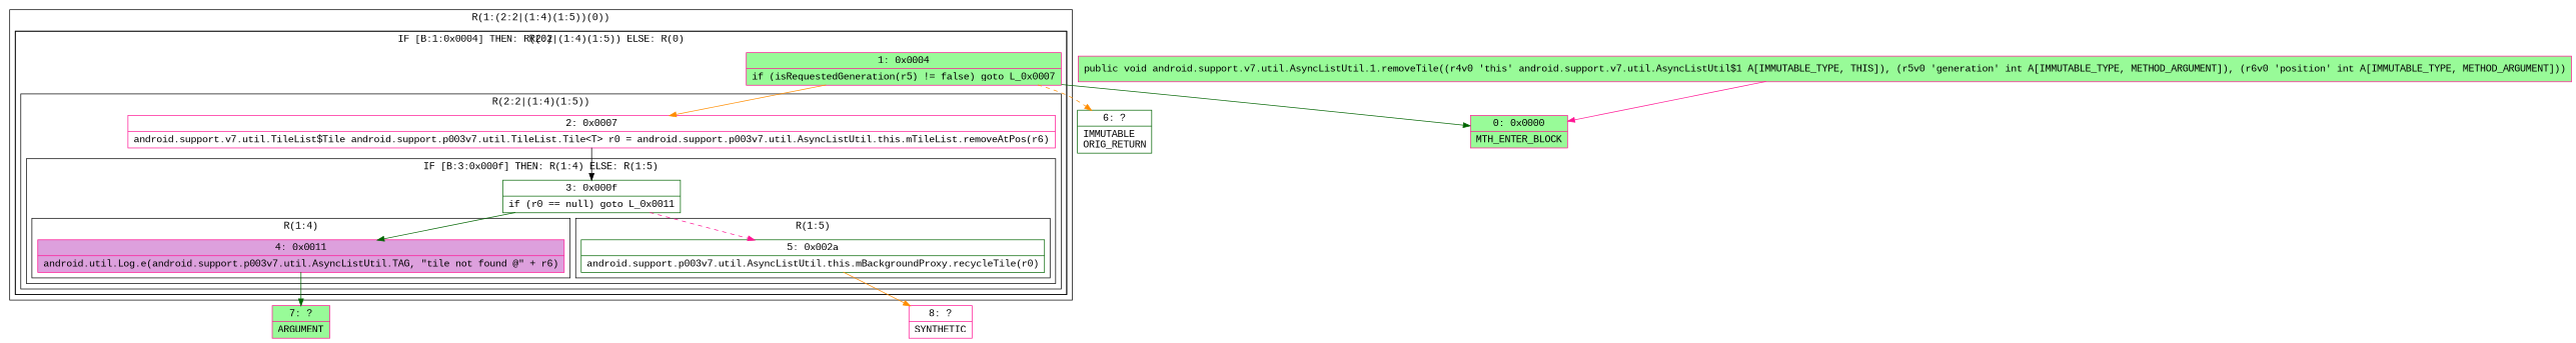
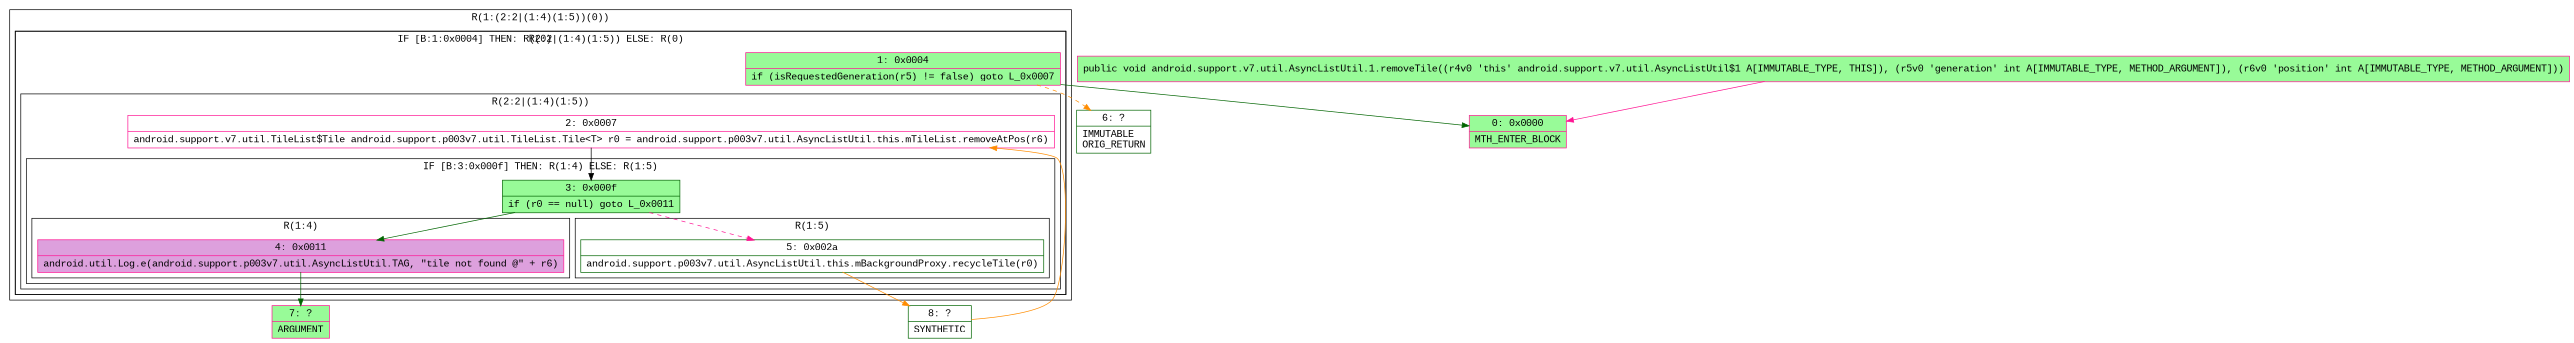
  digraph {
    fontname="Liberation Mono"
    node [color=deeppink fillcolor=palegreen fontname="Liberation Mono" shape=record style=filled]
    edge [color=darkgreen fontname="Liberation Mono"]
    n1 [fillcolor=plum label="{4\:\ 0x0011|android.util.Log.e(android.support.p003v7.util.AsyncListUtil.TAG, \"tile not found @\" + r6)\l}"]
    n2 [color=darkgreen fillcolor=white label="{5\:\ 0x002a|android.support.p003v7.util.AsyncListUtil.this.mBackgroundProxy.recycleTile(r0)\l}"]
-   n3 [color=darkgreen fillcolor=white label="{3\:\ 0x000f|if (r0 == null) goto L_0x0011\l}"]
+   n3 [color=darkgreen label="{3\:\ 0x000f|if (r0 == null) goto L_0x0011\l}"]
    n4 [fillcolor=white label="{2\:\ 0x0007|android.support.v7.util.TileList$Tile android.support.p003v7.util.TileList.Tile\<T\> r0 = android.support.p003v7.util.AsyncListUtil.this.mTileList.removeAtPos(r6)\l}"]
    n5 [label="{1\:\ 0x0004|if (isRequestedGeneration(r5) != false) goto L_0x0007\l}"]
    n6 [label="{7\:\ ?|ARGUMENT\l}"]
-   n7 [fillcolor=white label="{8\:\ ?|SYNTHETIC\l}"]
+   n7 [color=darkgreen fillcolor=white label="{8\:\ ?|SYNTHETIC\l}"]
    n8 [color=darkgreen fillcolor=white label="{6\:\ ?|IMMUTABLE\lORIG_RETURN\l}"]
    n9 [label="{0\:\ 0x0000|MTH_ENTER_BLOCK\l}"]
    n10 [label="{public void android.support.v7.util.AsyncListUtil.1.removeTile((r4v0 'this' android.support.v7.util.AsyncListUtil$1 A[IMMUTABLE_TYPE, THIS]), (r5v0 'generation' int A[IMMUTABLE_TYPE, METHOD_ARGUMENT]), (r6v0 'position' int A[IMMUTABLE_TYPE, METHOD_ARGUMENT])) }"]
    subgraph cluster_1 {
      label="R(1:(2:2|(1:4)(1:5))(0))"
      subgraph cluster_2 {
        label="IF [B:1:0x0004] THEN: R(2:2|(1:4)(1:5)) ELSE: R(0)"
        n5
        subgraph cluster_3 {
          label="R(2:2|(1:4)(1:5))"
          n4
          subgraph cluster_4 {
            label="IF [B:3:0x000f] THEN: R(1:4) ELSE: R(1:5)"
            n3
            subgraph cluster_5 {
              label="R(1:4)"
              n1
            }
            subgraph cluster_6 {
              label="R(1:5)"
              n2
            }
          }
        }
        subgraph cluster_7 {
          label="R(0)"
        }
      }
    }
    n1 -> n6
    n2 -> n7 [color=darkorange]
    n3 -> n1
    n3 -> n2 [color=deeppink style=dashed]
    n4 -> n3 [color=black]
-   n5 -> n4 [color=darkorange]
+   n7 -> n4 [color=darkorange]
    n5 -> n8 [color=darkorange style=dashed]
    n5 -> n9
    n10 -> n9 [color=deeppink]
  }
